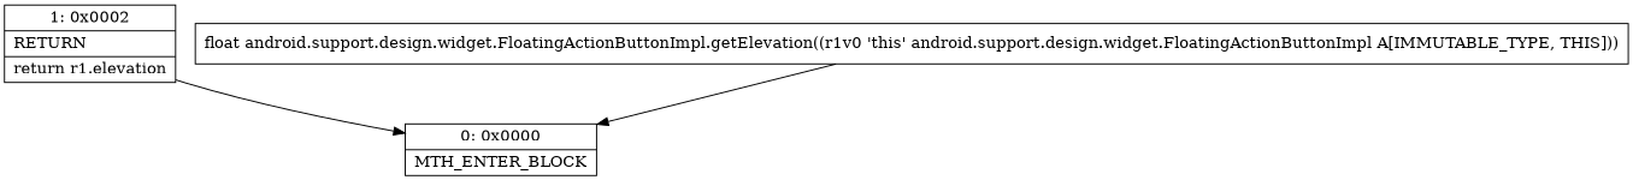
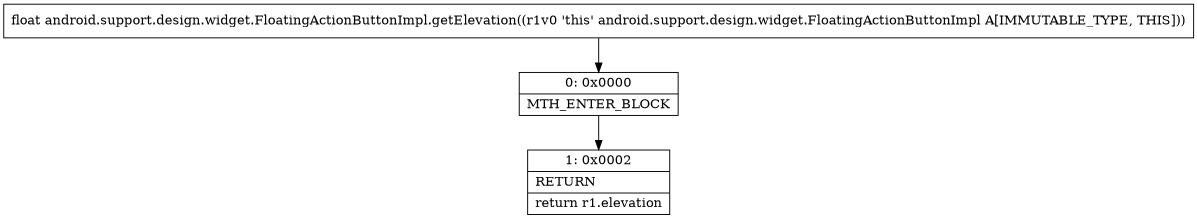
  digraph {
    node [shape=record]
    n1 [label="{0\:\ 0x0000|MTH_ENTER_BLOCK\l}"]
    n2 [label="{1\:\ 0x0002|RETURN\l|return r1.elevation\l}"]
    n3 [label="{float android.support.design.widget.FloatingActionButtonImpl.getElevation((r1v0 'this' android.support.design.widget.FloatingActionButtonImpl A[IMMUTABLE_TYPE, THIS])) }"]
-   n2 -> n1
+   n1 -> n2
    n3 -> n1
  }
